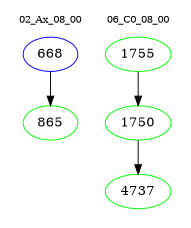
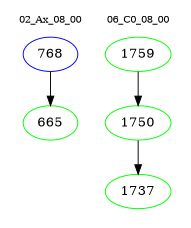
  digraph {
    node [color=green]
    edge [color=black]
-   n1 [color=blue label=668]
-   n2 [label=865]
-   n3 [label=1755]
+   n1 [color=blue label=768]
+   n2 [label=665]
+   n3 [label=1759]
    n4 [label=1750]
-   n5 [label=4737]
+   n5 [label=1737]
    subgraph cluster_1 {
      color=white
      fontsize=10
      label="02_Ax_08_00"
      n1
      n2
    }
    subgraph cluster_2 {
      color=white
      fontsize=10
      label="06_C0_08_00"
      n3
      n4
      n5
    }
    n1 -> n2
    n3 -> n4
    n4 -> n5
  }
